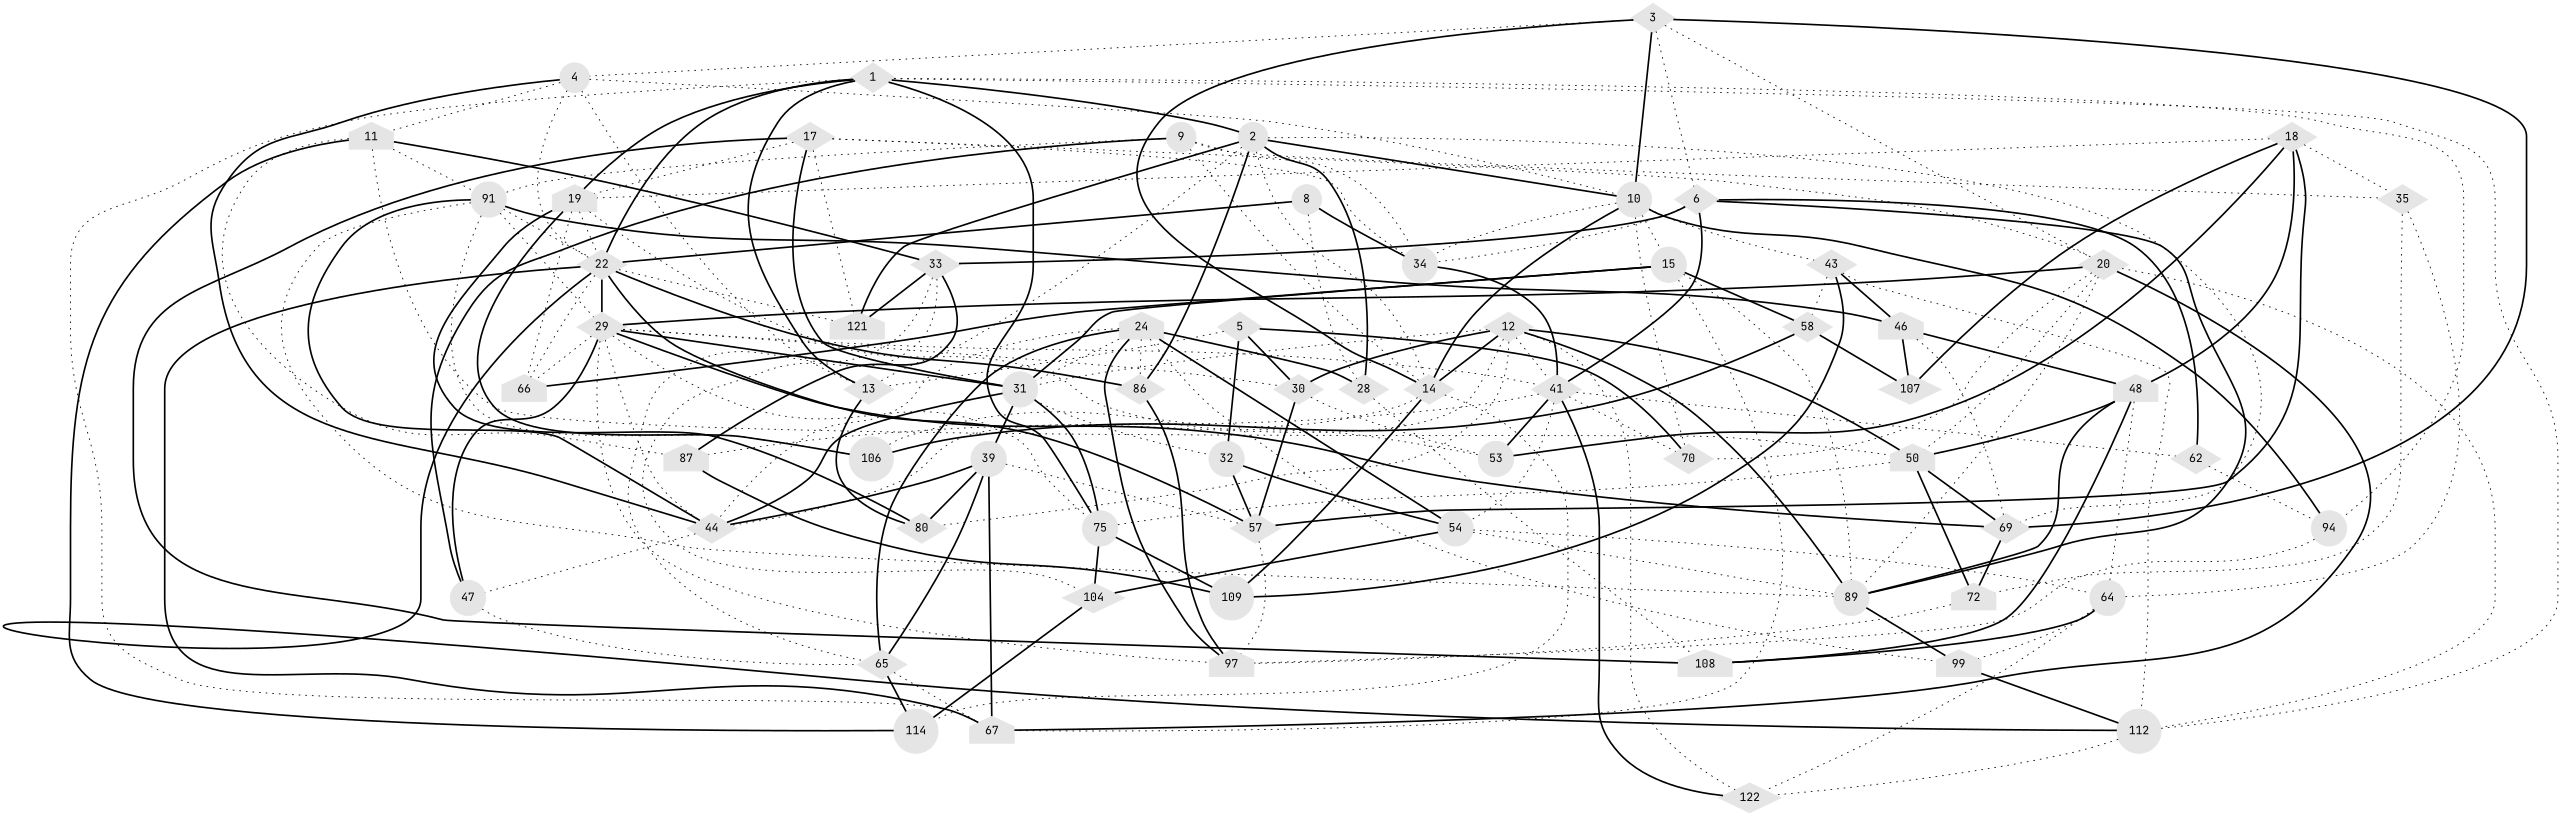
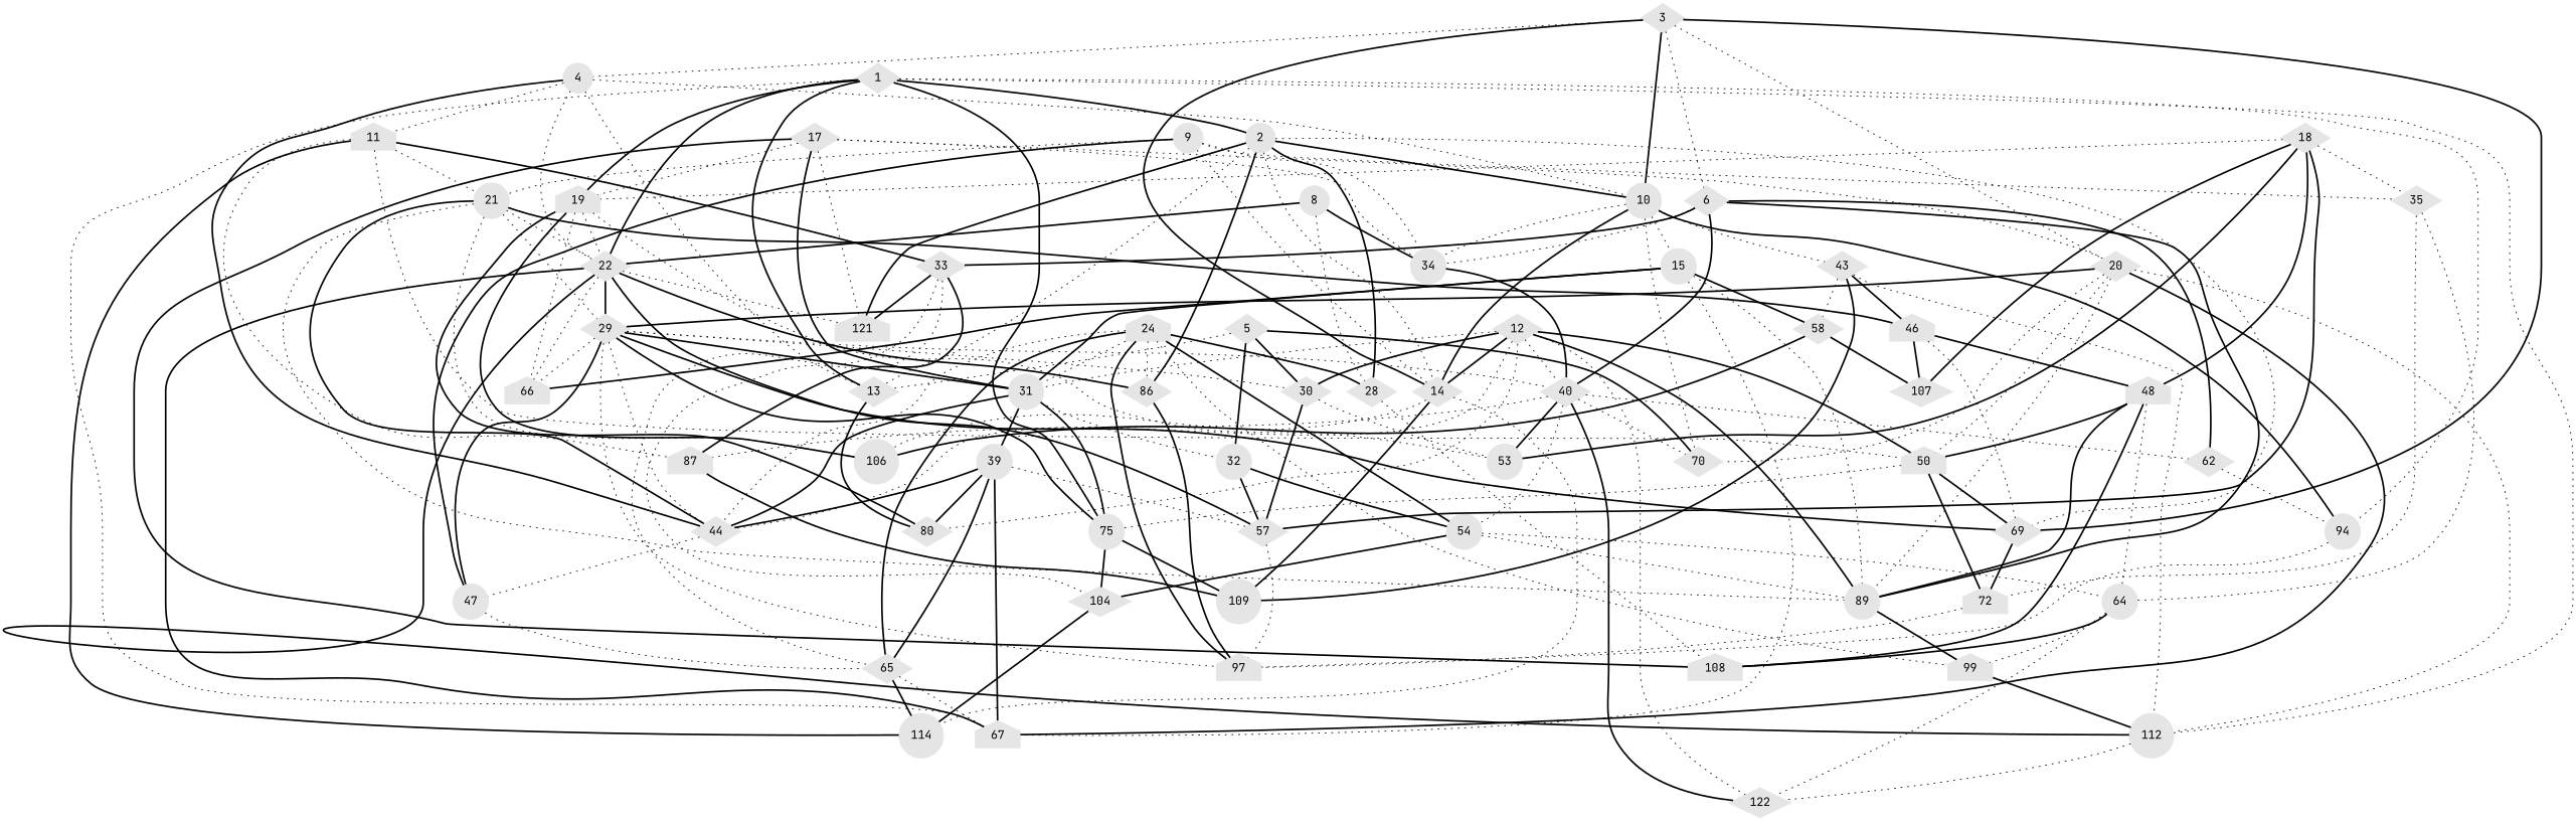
  graph {
    fontname="JetBrains Mono"
    node [color=gray90 fontname="JetBrains Mono" shape=diamond style=filled]
    edge [fontname="JetBrains Mono" style=bold]
    1 [super="+60+131"]
    2 [shape=circle super="+7+23"]
    13 [super="+132"]
    19 [shape=house super="+49+41"]
    22 [super="+83+52+45"]
    67 [shape=house super="+100"]
    75 [shape=circle super="+77"]
    94 [shape=circle]
    112 [shape=circle super="+120"]
    10 [shape=circle super="+76+16+119"]
    14 [super="+81"]
    28
    69 [super="+92"]
    86
    121 [shape=house]
    80
    106 [shape=circle]
    66 [shape=house]
    53 [shape=circle]
    57 [super="+133"]
    29 [super="+38+51"]
    109 [shape=circle]
    104
    97 [shape=house super="+113"]
    122
    70
    34 [shape=circle super="+78"]
    15 [shape=circle super="+42"]
    43 [super="+118"]
    114 [shape=circle]
    108 [shape=house]
    72 [shape=house]
    3 [super="+27"]
    4 [shape=circle super="+37"]
    6 [super="+68"]
    20 [super="+126+59"]
    11 [shape=house super="+130"]
    44 [super="+95"]
    33 [super="+82"]
-   40 [super="+125+124+105" label=41]
+   40 [super="+125+124+105"]
    62
    89 [shape=circle super="+111+115"]
    50 [shape=house super="+101+85"]
-   21 [shape=circle super="+36" label=91]
+   21 [shape=circle super="+36"]
    87 [shape=house]
    47 [shape=circle]
    5
    30 [super="+123"]
    32 [shape=circle]
    54 [shape=circle super="+91"]
    65 [super="+117"]
    99 [shape=house]
    8 [shape=circle]
    9 [shape=circle super="+74"]
    35
    46 [shape=house super="+96"]
    64 [shape=circle super="+98"]
    31 [shape=circle super="+56+88"]
    58
    12 [super="+25+26"]
    39 [shape=circle super="+116"]
    107
    17 [super="+84"]
    18 [super="+61"]
    48 [shape=house super="+93"]
    24 [shape=house super="+90"]
    1 -- 2
    1 -- 13
    1 -- 19
    1 -- 22
    1 -- 67 [style=dotted]
    1 -- 75
    1 -- 94 [style=dotted]
    1 -- 112 [style=dotted]
    2 -- 13 [style=dotted]
    2 -- 10
    2 -- 14 [style=dotted]
    2 -- 28
    2 -- 69 [style=dotted]
    2 -- 86
    2 -- 121
    13 -- 80
    19 -- 22 [style=dotted]
    19 -- 80
    19 -- 106
    19 -- 66 [style=dotted]
    19 -- 53 [style=dotted]
    22 -- 67
    22 -- 112
    22 -- 86
    22 -- 121 [style=dotted]
    22 -- 66 [style=dotted]
    22 -- 57
    22 -- 29
    75 -- 109
    75 -- 104
    94 -- 97 [style=dotted]
    112 -- 122 [style=dotted]
    10 -- 94
    10 -- 14
    10 -- 70 [style=dotted]
    10 -- 34 [style=dotted]
    10 -- 15 [style=dotted]
    10 -- 43 [style=dotted weight=2]
    14 -- 106 [style=dotted]
    14 -- 109
    14 -- 114 [style=dotted]
    28 -- 108 [style=dotted]
    69 -- 72
    86 -- 97
    57 -- 97 [style=dotted]
-   29 -- 75 [style=dotted]
+   29 -- 75
    29 -- 69
    29 -- 66 [style=dotted]
    29 -- 97 [style=dotted]
    29 -- 44 [style=dotted]
    29 -- 40 [style=dotted]
    29 -- 47
    29 -- 30 [style=dotted]
    29 -- 31
    104 -- 114
    34 -- 40
    15 -- 67 [style=dotted]
    15 -- 66
    15 -- 89 [style=dotted]
    15 -- 31
    15 -- 58
    43 -- 112 [style=dotted]
    43 -- 109
    43 -- 46
    43 -- 58 [style=dotted]
    72 -- 97 [style=dotted]
    3 -- 10
    3 -- 14
    3 -- 69
    3 -- 4 [style=dotted]
    3 -- 6 [style=dotted]
    3 -- 20 [style=dotted]
    4 -- 13 [style=dotted]
    4 -- 22 [style=dotted]
    4 -- 10 [style=dotted]
    4 -- 11 [style=dotted]
    4 -- 44
    6 -- 34 [style=dotted]
    6 -- 33
    6 -- 40
    6 -- 62
    6 -- 89
    20 -- 67
    20 -- 112 [style=dotted]
    20 -- 29
    20 -- 70 [style=dotted]
    20 -- 89 [style=dotted]
    20 -- 50 [style=dotted]
    11 -- 114
    11 -- 33
    11 -- 50 [style=dotted]
    11 -- 21 [style=dotted]
    11 -- 87 [style=dotted]
    44 -- 47 [style=dotted]
    33 -- 121
    33 -- 104 [style=dotted]
    33 -- 87
    33 -- 65 [style=dotted]
    40 -- 53
    40 -- 122
    40 -- 70 [style=dotted]
    40 -- 62 [style=dotted]
    40 -- 87 [style=dotted]
    40 -- 54 [style=dotted]
    62 -- 94 [style=dotted]
    89 -- 99
    50 -- 75 [style=dotted]
    50 -- 69
    50 -- 72
    21 -- 22 [style=dotted weight=2]
    21 -- 106 [style=dotted]
    21 -- 29 [style=dotted]
    21 -- 44
    21 -- 89 [style=dotted]
    21 -- 46
    87 -- 109
    47 -- 65 [style=dotted]
    5 -- 13 [style=dotted]
    5 -- 70
    5 -- 30
    5 -- 32
    30 -- 53 [style=dotted]
    30 -- 57
    32 -- 57
    32 -- 54
    54 -- 104
    54 -- 89 [style=dotted]
    54 -- 64 [style=dotted]
    65 -- 67 [style=dotted]
    65 -- 114
    99 -- 112
    8 -- 22 [weight=2]
    8 -- 28 [style=dotted]
    8 -- 34
    9 -- 14 [style=dotted]
    9 -- 34 [style=dotted]
    9 -- 21 [style=dotted weight=2]
    9 -- 47
    9 -- 35 [style=dotted]
    35 -- 72 [style=dotted]
    35 -- 64 [style=dotted]
    46 -- 69 [style=dotted]
    46 -- 107 [weight=2]
    46 -- 48
    64 -- 122 [style=dotted]
    64 -- 108
    64 -- 99 [style=dotted]
    31 -- 75
    31 -- 44
    31 -- 32 [style=dotted]
    31 -- 39
    58 -- 106
    58 -- 107
    12 -- 14
    12 -- 80 [style=dotted]
    12 -- 122 [style=dotted]
    12 -- 44 [style=dotted]
    12 -- 40 [style=dotted]
    12 -- 89
    12 -- 50 [weight=2]
    12 -- 30
    12 -- 31 [style=dotted]
    39 -- 67
    39 -- 80
    39 -- 57 [style=dotted]
    39 -- 44
    39 -- 65
    17 -- 19 [style=dotted]
    17 -- 121 [style=dotted]
    17 -- 34 [style=dotted]
    17 -- 108
    17 -- 20 [style=dotted]
    17 -- 31
    18 -- 19 [style=dotted]
    18 -- 53
    18 -- 57
    18 -- 35 [style=dotted]
    18 -- 107
    18 -- 48
    48 -- 108
    48 -- 89
    48 -- 50
    48 -- 64 [style=dotted]
    24 -- 28
    24 -- 86 [style=dotted]
    24 -- 97
    24 -- 44 [style=dotted]
    24 -- 54
    24 -- 65
    24 -- 99 [style=dotted]
    24 -- 31 [style=dotted]
  }
